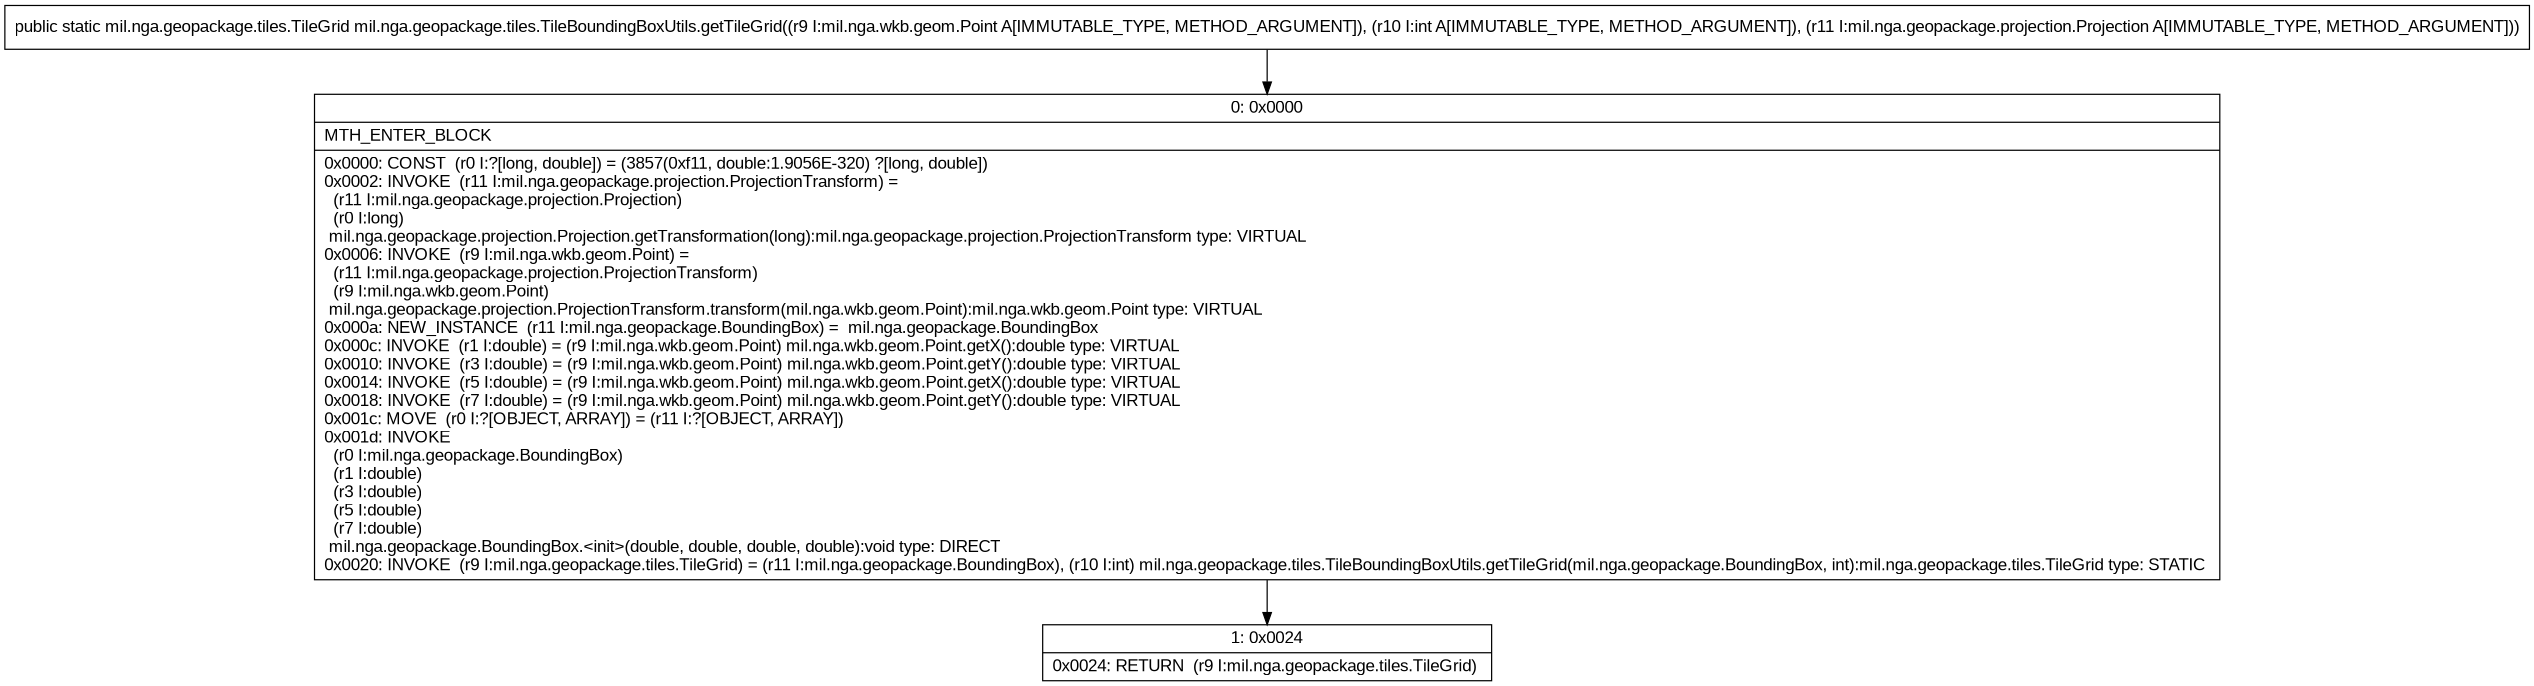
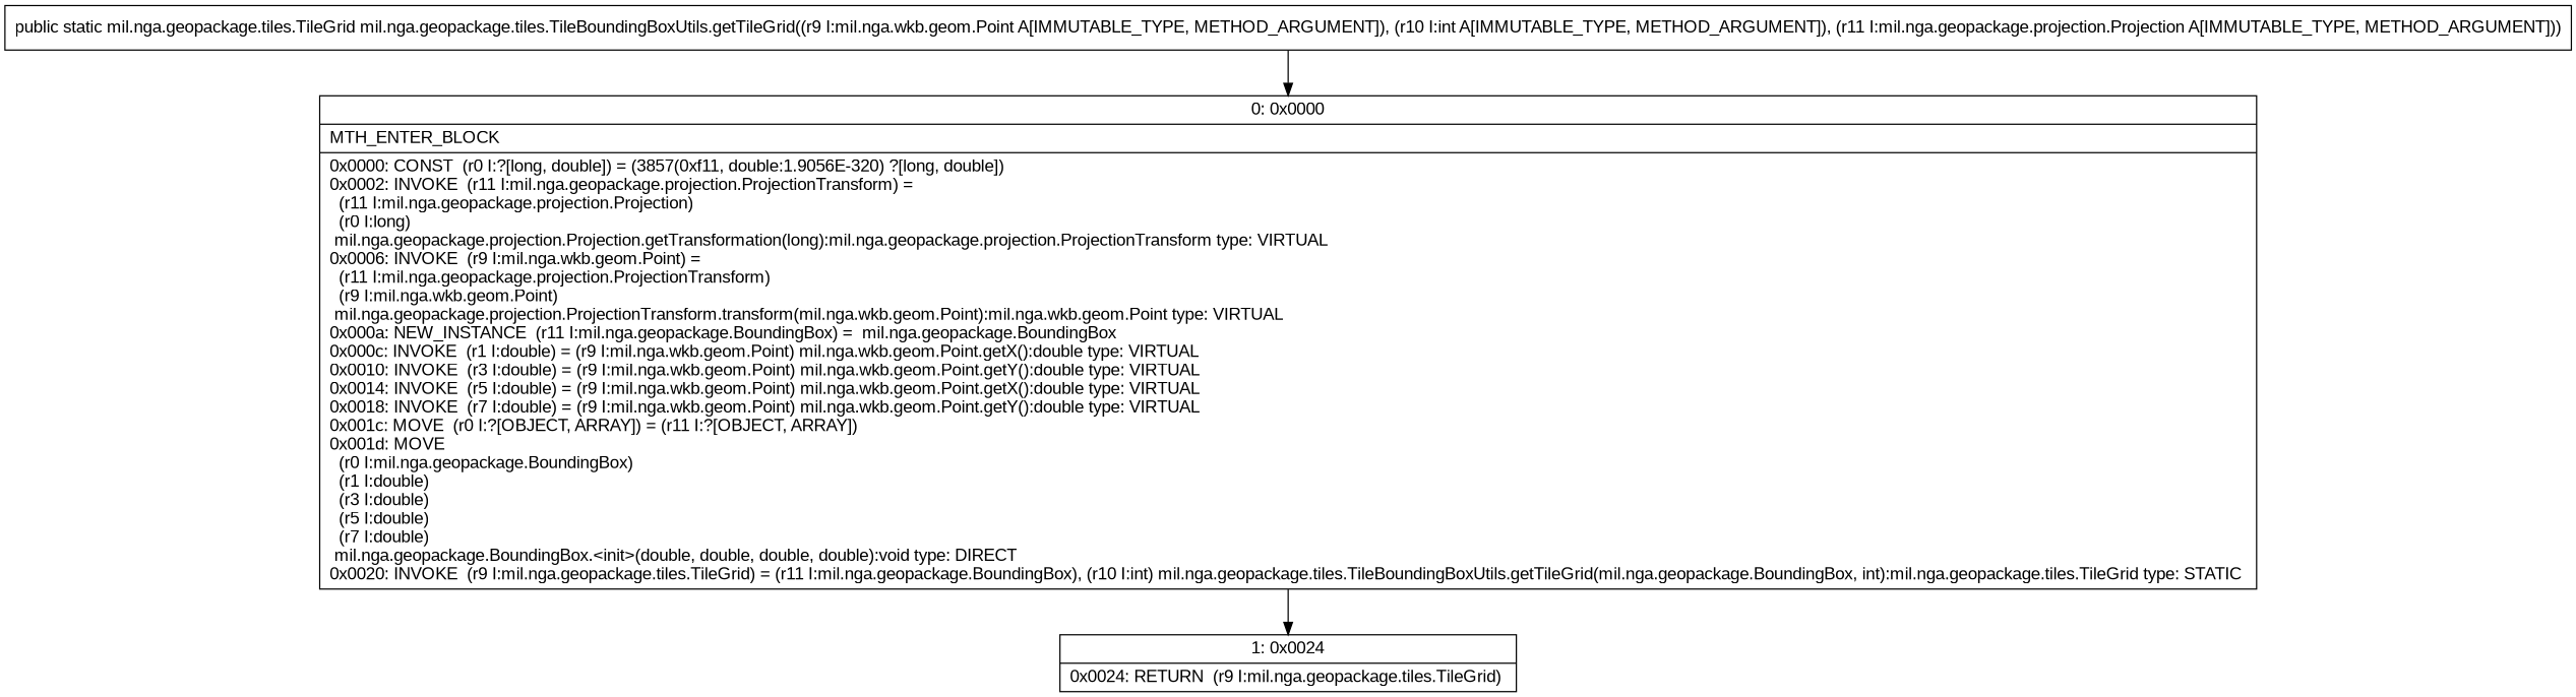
  digraph {
    fontname="Liberation Sans"
    node [shape=record fontname="Liberation Sans"]
    edge [fontname="Liberation Sans"]
-   n1 [label="{0\:\ 0x0000|MTH_ENTER_BLOCK\l|0x0000: CONST  (r0 I:?[long, double]) = (3857(0xf11, double:1.9056E\-320) ?[long, double]) \l0x0002: INVOKE  (r11 I:mil.nga.geopackage.projection.ProjectionTransform) = \l  (r11 I:mil.nga.geopackage.projection.Projection)\l  (r0 I:long)\l mil.nga.geopackage.projection.Projection.getTransformation(long):mil.nga.geopackage.projection.ProjectionTransform type: VIRTUAL \l0x0006: INVOKE  (r9 I:mil.nga.wkb.geom.Point) = \l  (r11 I:mil.nga.geopackage.projection.ProjectionTransform)\l  (r9 I:mil.nga.wkb.geom.Point)\l mil.nga.geopackage.projection.ProjectionTransform.transform(mil.nga.wkb.geom.Point):mil.nga.wkb.geom.Point type: VIRTUAL \l0x000a: NEW_INSTANCE  (r11 I:mil.nga.geopackage.BoundingBox) =  mil.nga.geopackage.BoundingBox \l0x000c: INVOKE  (r1 I:double) = (r9 I:mil.nga.wkb.geom.Point) mil.nga.wkb.geom.Point.getX():double type: VIRTUAL \l0x0010: INVOKE  (r3 I:double) = (r9 I:mil.nga.wkb.geom.Point) mil.nga.wkb.geom.Point.getY():double type: VIRTUAL \l0x0014: INVOKE  (r5 I:double) = (r9 I:mil.nga.wkb.geom.Point) mil.nga.wkb.geom.Point.getX():double type: VIRTUAL \l0x0018: INVOKE  (r7 I:double) = (r9 I:mil.nga.wkb.geom.Point) mil.nga.wkb.geom.Point.getY():double type: VIRTUAL \l0x001c: MOVE  (r0 I:?[OBJECT, ARRAY]) = (r11 I:?[OBJECT, ARRAY]) \l0x001d: INVOKE  \l  (r0 I:mil.nga.geopackage.BoundingBox)\l  (r1 I:double)\l  (r3 I:double)\l  (r5 I:double)\l  (r7 I:double)\l mil.nga.geopackage.BoundingBox.\<init\>(double, double, double, double):void type: DIRECT \l0x0020: INVOKE  (r9 I:mil.nga.geopackage.tiles.TileGrid) = (r11 I:mil.nga.geopackage.BoundingBox), (r10 I:int) mil.nga.geopackage.tiles.TileBoundingBoxUtils.getTileGrid(mil.nga.geopackage.BoundingBox, int):mil.nga.geopackage.tiles.TileGrid type: STATIC \l}"]
+   n1 [label="{0\:\ 0x0000|MTH_ENTER_BLOCK\l|0x0000: CONST  (r0 I:?[long, double]) = (3857(0xf11, double:1.9056E\-320) ?[long, double]) \l0x0002: INVOKE  (r11 I:mil.nga.geopackage.projection.ProjectionTransform) = \l  (r11 I:mil.nga.geopackage.projection.Projection)\l  (r0 I:long)\l mil.nga.geopackage.projection.Projection.getTransformation(long):mil.nga.geopackage.projection.ProjectionTransform type: VIRTUAL \l0x0006: INVOKE  (r9 I:mil.nga.wkb.geom.Point) = \l  (r11 I:mil.nga.geopackage.projection.ProjectionTransform)\l  (r9 I:mil.nga.wkb.geom.Point)\l mil.nga.geopackage.projection.ProjectionTransform.transform(mil.nga.wkb.geom.Point):mil.nga.wkb.geom.Point type: VIRTUAL \l0x000a: NEW_INSTANCE  (r11 I:mil.nga.geopackage.BoundingBox) =  mil.nga.geopackage.BoundingBox \l0x000c: INVOKE  (r1 I:double) = (r9 I:mil.nga.wkb.geom.Point) mil.nga.wkb.geom.Point.getX():double type: VIRTUAL \l0x0010: INVOKE  (r3 I:double) = (r9 I:mil.nga.wkb.geom.Point) mil.nga.wkb.geom.Point.getY():double type: VIRTUAL \l0x0014: INVOKE  (r5 I:double) = (r9 I:mil.nga.wkb.geom.Point) mil.nga.wkb.geom.Point.getX():double type: VIRTUAL \l0x0018: INVOKE  (r7 I:double) = (r9 I:mil.nga.wkb.geom.Point) mil.nga.wkb.geom.Point.getY():double type: VIRTUAL \l0x001c: MOVE  (r0 I:?[OBJECT, ARRAY]) = (r11 I:?[OBJECT, ARRAY]) \l0x001d: MOVE  \l  (r0 I:mil.nga.geopackage.BoundingBox)\l  (r1 I:double)\l  (r3 I:double)\l  (r5 I:double)\l  (r7 I:double)\l mil.nga.geopackage.BoundingBox.\<init\>(double, double, double, double):void type: DIRECT \l0x0020: INVOKE  (r9 I:mil.nga.geopackage.tiles.TileGrid) = (r11 I:mil.nga.geopackage.BoundingBox), (r10 I:int) mil.nga.geopackage.tiles.TileBoundingBoxUtils.getTileGrid(mil.nga.geopackage.BoundingBox, int):mil.nga.geopackage.tiles.TileGrid type: STATIC \l}"]
    n2 [label="{1\:\ 0x0024|0x0024: RETURN  (r9 I:mil.nga.geopackage.tiles.TileGrid) \l}"]
    n3 [label="{public static mil.nga.geopackage.tiles.TileGrid mil.nga.geopackage.tiles.TileBoundingBoxUtils.getTileGrid((r9 I:mil.nga.wkb.geom.Point A[IMMUTABLE_TYPE, METHOD_ARGUMENT]), (r10 I:int A[IMMUTABLE_TYPE, METHOD_ARGUMENT]), (r11 I:mil.nga.geopackage.projection.Projection A[IMMUTABLE_TYPE, METHOD_ARGUMENT])) }"]
    n1 -> n2
    n3 -> n1
  }
